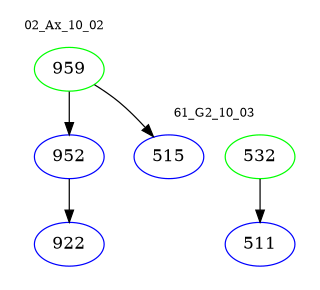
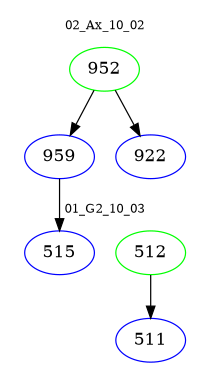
  digraph {
    node [color=blue]
    edge [color=black]
-   n1 [color=green label=959]
-   n2 [label=952]
+   n1 [label=959]
+   n2 [color=green label=952]
    n3 [label=922]
-   n4 [color=green label=532]
+   n4 [color=green label=512]
    n5 [label=511]
    n6 [label=515]
    subgraph cluster_1 {
      color=white
      fontsize=10
      label="02_Ax_10_02"
      n1
      n2
      n3
    }
    subgraph cluster_2 {
      color=white
      fontsize=10
-     label="61_G2_10_03"
+     label="01_G2_10_03"
      n4
      n5
      n6
    }
-   n1 -> n2
+   n2 -> n1
    n1 -> n6
    n2 -> n3
    n4 -> n5
  }
